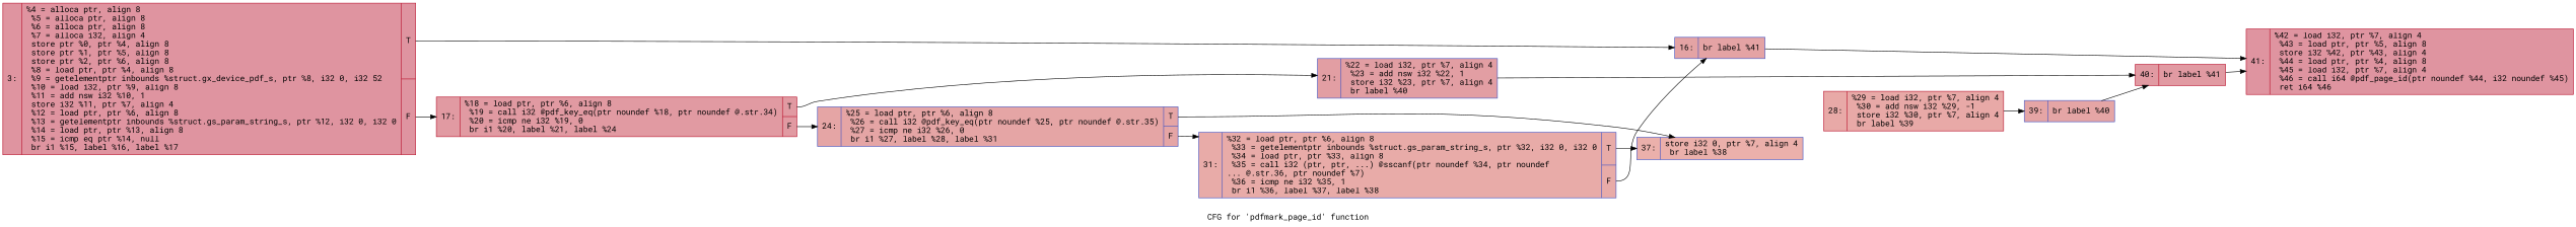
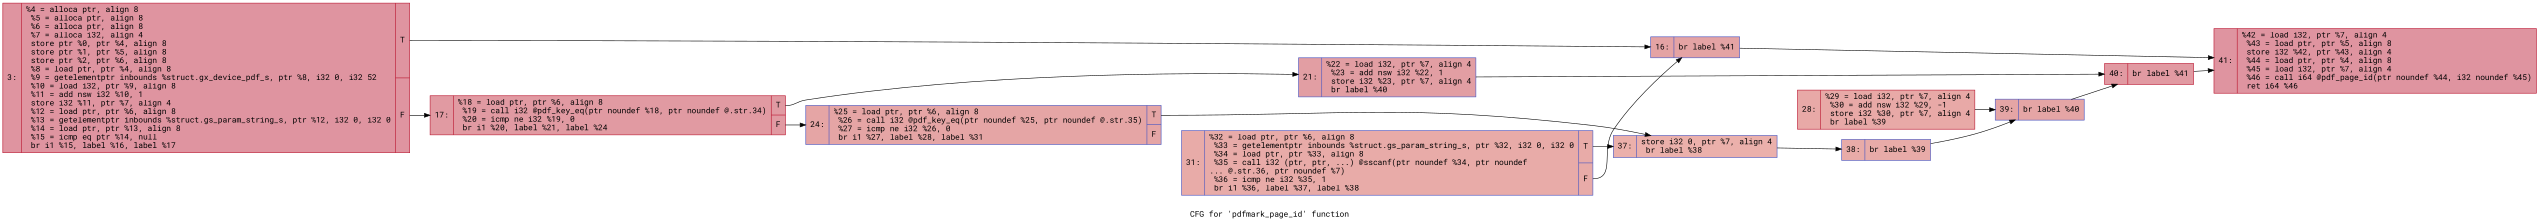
  digraph {
    fontname="Roboto Mono"
    label="CFG for 'pdfmark_page_id' function"
    rankdir=LR
    node [color="#3d50c3ff" fillcolor="#b70d2870" fontname="Roboto Mono" shape=record style=filled]
    edge [fontname="Roboto Mono"]
    n1 [color="#b70d28ff" label="{3:\l|  %4 = alloca ptr, align 8\l  %5 = alloca ptr, align 8\l  %6 = alloca ptr, align 8\l  %7 = alloca i32, align 4\l  store ptr %0, ptr %4, align 8\l  store ptr %1, ptr %5, align 8\l  store ptr %2, ptr %6, align 8\l  %8 = load ptr, ptr %4, align 8\l  %9 = getelementptr inbounds %struct.gx_device_pdf_s, ptr %8, i32 0, i32 52\l  %10 = load i32, ptr %9, align 8\l  %11 = add nsw i32 %10, 1\l  store i32 %11, ptr %7, align 4\l  %12 = load ptr, ptr %6, align 8\l  %13 = getelementptr inbounds %struct.gs_param_string_s, ptr %12, i32 0, i32 0\l  %14 = load ptr, ptr %13, align 8\l  %15 = icmp eq ptr %14, null\l  br i1 %15, label %16, label %17\l|{<s0>T|<s1>F}}"]
    n2 [fillcolor="#c32e3170" label="{16:\l|  br label %41\l}"]
    n3 [color="#b70d28ff" fillcolor="#bb1b2c70" label="{17:\l|  %18 = load ptr, ptr %6, align 8\l  %19 = call i32 @pdf_key_eq(ptr noundef %18, ptr noundef @.str.34)\l  %20 = icmp ne i32 %19, 0\l  br i1 %20, label %21, label %24\l|{<s0>T|<s1>F}}"]
    n4 [color="#b70d28ff" label="{41:\l|  %42 = load i32, ptr %7, align 4\l  %43 = load ptr, ptr %5, align 8\l  store i32 %42, ptr %43, align 4\l  %44 = load ptr, ptr %4, align 8\l  %45 = load i32, ptr %7, align 4\l  %46 = call i64 @pdf_page_id(ptr noundef %44, i32 noundef %45)\l  ret i64 %46\l}"]
    n5 [fillcolor="#be242e70" label="{21:\l|  %22 = load i32, ptr %7, align 4\l  %23 = add nsw i32 %22, 1\l  store i32 %23, ptr %7, align 4\l  br label %40\l}"]
    n6 [fillcolor="#c5333470" label="{24:\l|  %25 = load ptr, ptr %6, align 8\l  %26 = call i32 @pdf_key_eq(ptr noundef %25, ptr noundef @.str.35)\l  %27 = icmp ne i32 %26, 0\l  br i1 %27, label %28, label %31\l|{<s0>T|<s1>F}}"]
    n7 [color="#b70d28ff" fillcolor="#bb1b2c70" label="{40:\l|  br label %41\l}"]
    n8 [fillcolor="#cc403a70" label="{31:\l|  %32 = load ptr, ptr %6, align 8\l  %33 = getelementptr inbounds %struct.gs_param_string_s, ptr %32, i32 0, i32 0\l  %34 = load ptr, ptr %33, align 8\l  %35 = call i32 (ptr, ptr, ...) @sscanf(ptr noundef %34, ptr noundef\l... @.str.36, ptr noundef %7)\l  %36 = icmp ne i32 %35, 1\l  br i1 %36, label %37, label %38\l|{<s0>T|<s1>F}}"]
    n9 [fillcolor="#d24b4070" label="{37:\l|  store i32 0, ptr %7, align 4\l  br label %38\l}"]
    n10 [color="#b70d28ff" fillcolor="#ca3b3770" label="{28:\l|  %29 = load i32, ptr %7, align 4\l  %30 = add nsw i32 %29, -1\l  store i32 %30, ptr %7, align 4\l  br label %39\l}"]
    n11 [fillcolor="#c5333470" label="{39:\l|  br label %40\l}"]
+   n12 [fillcolor="#cc403a70" label="{38:\l|  br label %39\l}"]
    n1 -> n2 [tailport=s0]
    n1 -> n3 [tailport=s1]
    n2 -> n4
    n3 -> n5 [tailport=s0]
    n3 -> n6 [tailport=s1]
    n5 -> n7
-   n6 -> n8 [tailport=s1]
    n6 -> n9 [tailport=s0]
    n7 -> n4
    n8 -> n2 [tailport=s1]
    n8 -> n9 [tailport=s0]
+   n9 -> n12
    n10 -> n11
    n11 -> n7
+   n12 -> n11
  }
